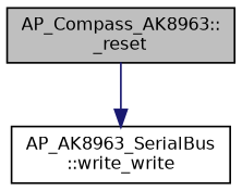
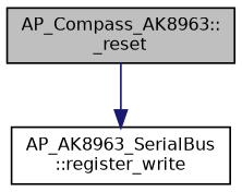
  digraph {
    rankdir=TB
    node [color=black fontname=Helvetica fontsize=10 shape=record style=filled]
    n1 [fillcolor=grey75 fontcolor=black height=0.2 label="AP_Compass_AK8963::\l_reset" width=0.4]
-   n2 [fillcolor=white height=0.2 label="AP_AK8963_SerialBus\l::write_write" width=0.4]
+   n2 [fillcolor=white height=0.2 label="AP_AK8963_SerialBus\l::register_write" width=0.4]
    n1 -> n2 [color=midnightblue fontname=Helvetica fontsize=10 labelfontname=Helvetica labelfontsize=10 style=solid]
  }
